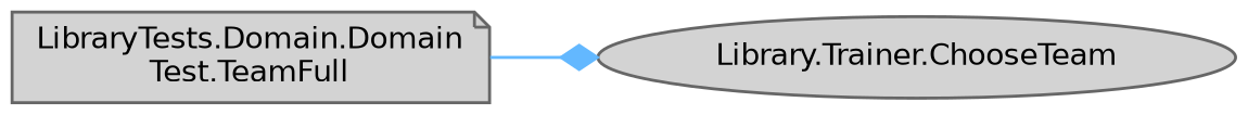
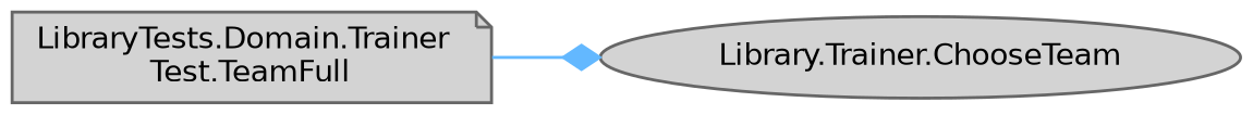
  digraph {
    rankdir=LR
    node [fillcolor=lightgrey fontname=Helvetica fontsize=10 style=filled]
-   n1 [color=gray40 fontcolor=black height=0.2 label="LibraryTests.Domain.Domain\lTest.TeamFull" shape=note width=0.4]
+   n1 [color=gray40 fontcolor=black height=0.2 label="LibraryTests.Domain.Trainer\lTest.TeamFull" shape=note width=0.4]
    n2 [color=grey40 height=0.2 label="Library.Trainer.ChooseTeam" shape=ellipse width=0.4]
    n1 -> n2 [color=steelblue1 fontname=Helvetica fontsize=10 labelfontname=Helvetica labelfontsize=10 style=solid arrowhead=diamond]
  }
